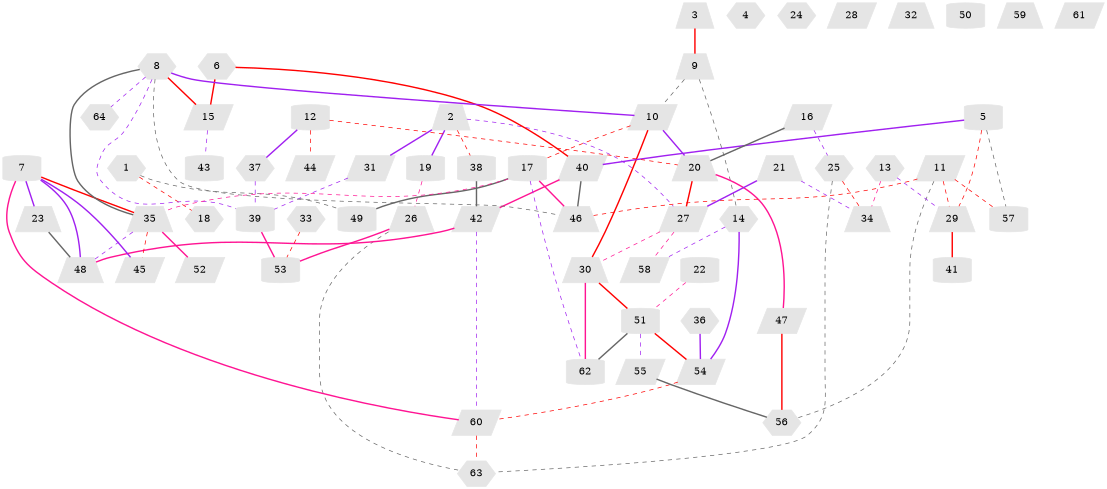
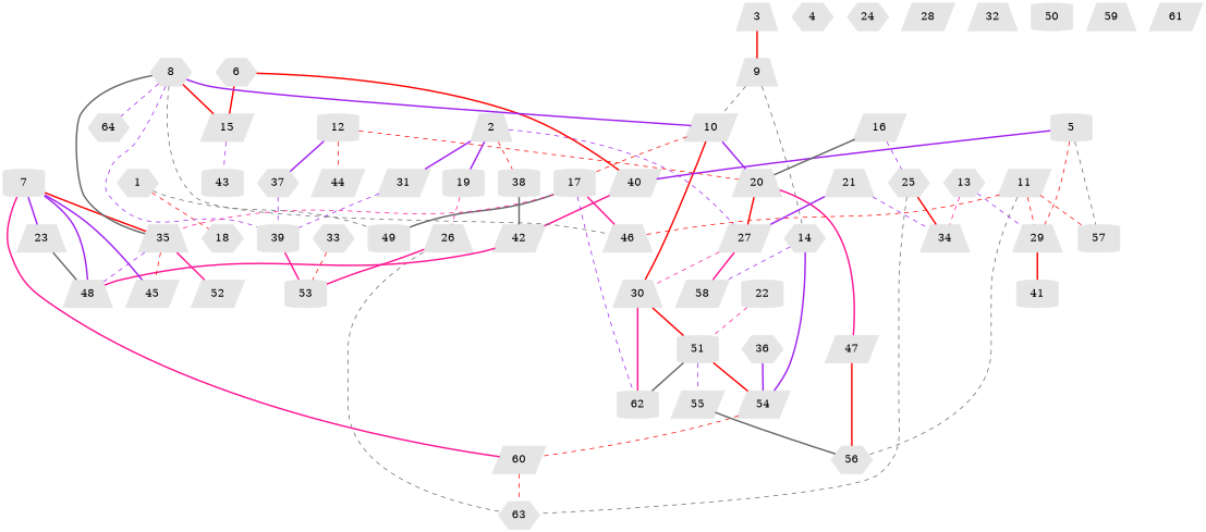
  graph {
    node [color=gray90 shape=parallelogram style=filled]
    edge [color=purple style=dashed]
    1 [shape=hexagon]
    18 [shape=hexagon]
    49 [shape=cylinder]
    2 [shape=trapezium]
    19 [shape=cylinder]
    27
    31
    38 [shape=cylinder]
    26 [shape=trapezium]
    30 [shape=trapezium]
    58
    39 [shape=cylinder]
    42
    3 [shape=trapezium]
    9 [shape=trapezium]
    10
    14 [shape=hexagon]
    4 [shape=hexagon]
    5 [shape=cylinder]
    29 [shape=trapezium]
    40
    57 [shape=cylinder]
    41 [shape=cylinder]
    46 [shape=trapezium]
    6 [shape=hexagon]
    15
    43 [shape=cylinder]
    7 [shape=cylinder]
    23 [shape=trapezium]
    35 [shape=trapezium]
    45
    48 [shape=trapezium]
    60
    52
    63 [shape=hexagon]
    8 [shape=hexagon]
    64 [shape=hexagon]
    17 [shape=cylinder]
    20 [shape=trapezium]
    53 [shape=cylinder]
    54
    62 [shape=cylinder]
    47
    51 [shape=cylinder]
    11
    56 [shape=hexagon]
    12 [shape=cylinder]
    37 [shape=hexagon]
    44
    13 [shape=hexagon]
    34 [shape=trapezium]
    16
    25 [shape=hexagon]
    21 [shape=trapezium]
    22 [shape=cylinder]
    55
    24 [shape=hexagon]
    28
    32 [shape=trapezium]
    33 [shape=hexagon]
    36 [shape=hexagon]
    50 [shape=cylinder]
    59 [shape=trapezium]
    61
    1 -- 18 [color=red]
    1 -- 49 [color=gray40]
    2 -- 19 [style=bold]
    2 -- 27
    2 -- 31 [style=bold]
    2 -- 38 [color=red]
    19 -- 26 [color=deeppink]
    27 -- 30 [color=deeppink]
-   27 -- 58 [color=deeppink]
+   27 -- 58 [color=deeppink style=bold]
    31 -- 39
    38 -- 42 [color=gray40 style=bold]
    26 -- 63 [color=gray40]
    26 -- 53 [color=deeppink style=bold]
    30 -- 62 [color=deeppink style=bold]
    30 -- 51 [color=red style=bold]
    39 -- 53 [color=deeppink style=bold]
    42 -- 48 [color=deeppink style=bold]
-   42 -- 60
    3 -- 9 [color=red style=bold]
    9 -- 10 [color=gray40]
    9 -- 14 [color=gray40]
    10 -- 30 [color=red style=bold]
    10 -- 17 [color=red]
    10 -- 20 [style=bold]
    14 -- 58
    14 -- 54 [style=bold]
    5 -- 29 [color=red]
    5 -- 40 [style=bold]
    5 -- 57 [color=gray40]
    29 -- 41 [color=red style=bold]
    40 -- 42 [color=deeppink style=bold]
-   40 -- 46 [color=gray40 style=bold]
    6 -- 40 [color=red style=bold]
    6 -- 15 [color=red style=bold]
    15 -- 43
    7 -- 23 [style=bold]
    7 -- 35 [color=red style=bold]
    7 -- 45 [style=bold]
    7 -- 48 [style=bold]
    7 -- 60 [color=deeppink style=bold]
    23 -- 48 [color=gray40 style=bold]
    35 -- 45 [color=red]
    35 -- 48
    35 -- 52 [color=deeppink style=bold]
    60 -- 63 [color=red]
    8 -- 39
    8 -- 10 [style=bold]
    8 -- 46 [color=gray40]
    8 -- 15 [color=red style=bold]
    8 -- 35 [color=gray40 style=bold]
    8 -- 64
    17 -- 49 [color=gray40 style=bold]
    17 -- 46 [color=deeppink style=bold]
    17 -- 35 [color=deeppink]
    17 -- 62
    20 -- 27 [color=red style=bold]
    20 -- 47 [color=deeppink style=bold]
    54 -- 60 [color=red]
    47 -- 56 [color=red style=bold]
    51 -- 54 [color=red style=bold]
    51 -- 62 [color=gray40 style=bold]
    51 -- 55
    11 -- 29 [color=red]
    11 -- 57 [color=red]
    11 -- 46 [color=red]
    11 -- 56 [color=gray40]
    12 -- 20 [color=red]
    12 -- 37 [style=bold]
    12 -- 44 [color=red]
    37 -- 39
    13 -- 29
    13 -- 34 [color=deeppink]
    16 -- 20 [color=gray40 style=bold]
    16 -- 25
    25 -- 63 [color=gray40]
-   25 -- 34 [color=red]
+   25 -- 34 [color=red style=bold]
    21 -- 27 [style=bold]
    21 -- 34
    22 -- 51 [color=deeppink]
    55 -- 56 [color=gray40 style=bold]
    33 -- 53 [color=red]
    36 -- 54 [style=bold]
  }
